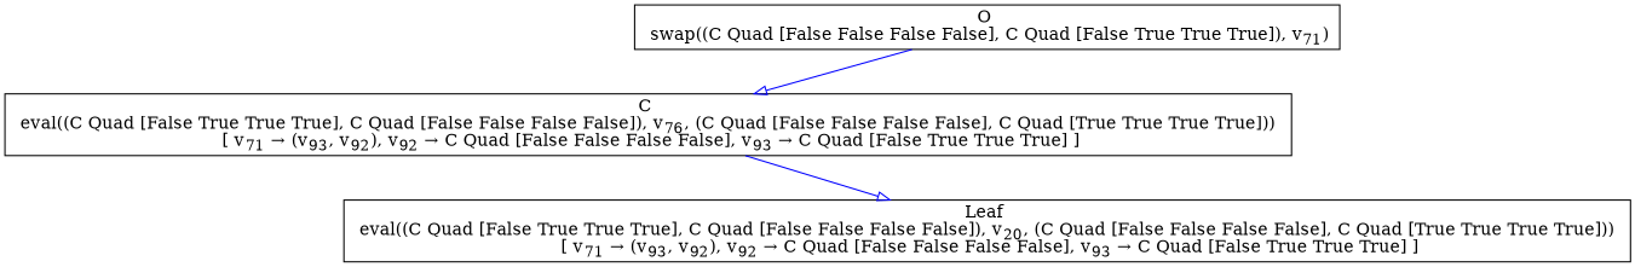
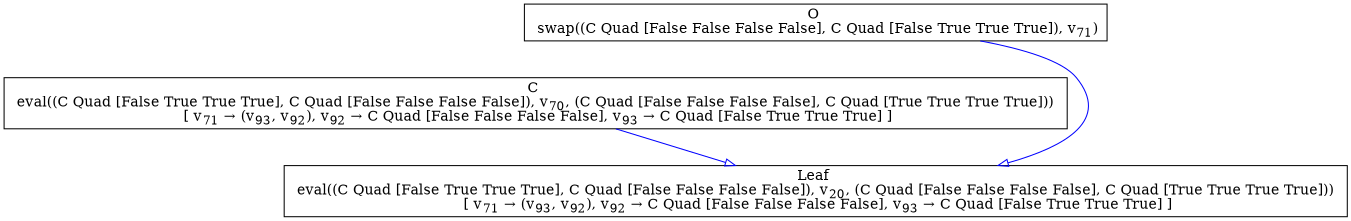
  digraph {
    rankdir=TB
    node [fillcolor=white shape=box style=filled]
    edge [arrowhead=onormal color=blue]
    n1 [label=<O <BR/> swap((C Quad [False False False False], C Quad [False True True True]), v<SUB>71</SUB>)>]
-   n2 [label=<C <BR/> eval((C Quad [False True True True], C Quad [False False False False]), v<SUB>76</SUB>, (C Quad [False False False False], C Quad [True True True True])) <BR/>  [ v<SUB>71</SUB> &rarr; (v<SUB>93</SUB>, v<SUB>92</SUB>), v<SUB>92</SUB> &rarr; C Quad [False False False False], v<SUB>93</SUB> &rarr; C Quad [False True True True] ] >]
+   n2 [label=<C <BR/> eval((C Quad [False True True True], C Quad [False False False False]), v<SUB>70</SUB>, (C Quad [False False False False], C Quad [True True True True])) <BR/>  [ v<SUB>71</SUB> &rarr; (v<SUB>93</SUB>, v<SUB>92</SUB>), v<SUB>92</SUB> &rarr; C Quad [False False False False], v<SUB>93</SUB> &rarr; C Quad [False True True True] ] >]
    n3 [label=<Leaf <BR/> eval((C Quad [False True True True], C Quad [False False False False]), v<SUB>20</SUB>, (C Quad [False False False False], C Quad [True True True True])) <BR/>  [ v<SUB>71</SUB> &rarr; (v<SUB>93</SUB>, v<SUB>92</SUB>), v<SUB>92</SUB> &rarr; C Quad [False False False False], v<SUB>93</SUB> &rarr; C Quad [False True True True] ] >]
-   n1 -> n2
+   n1 -> n3
    n2 -> n3
  }
